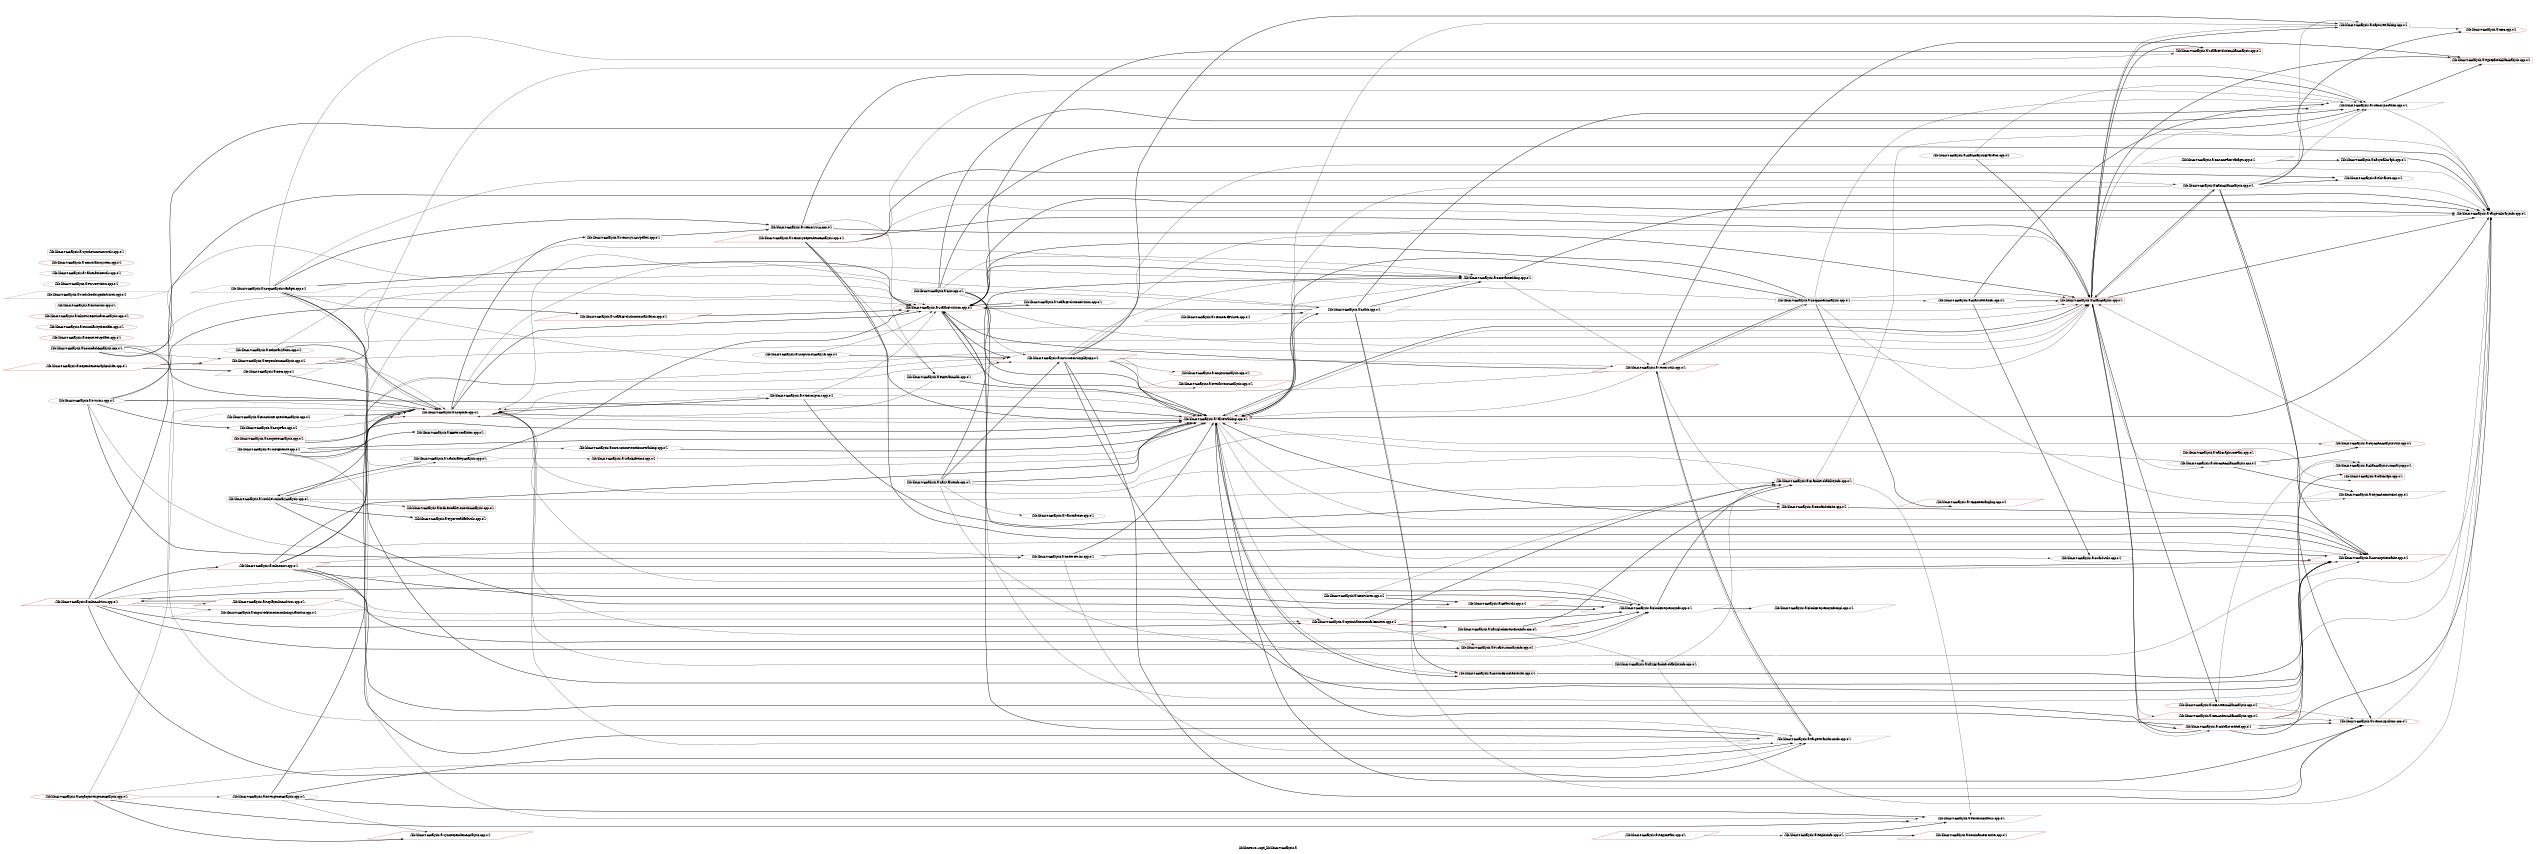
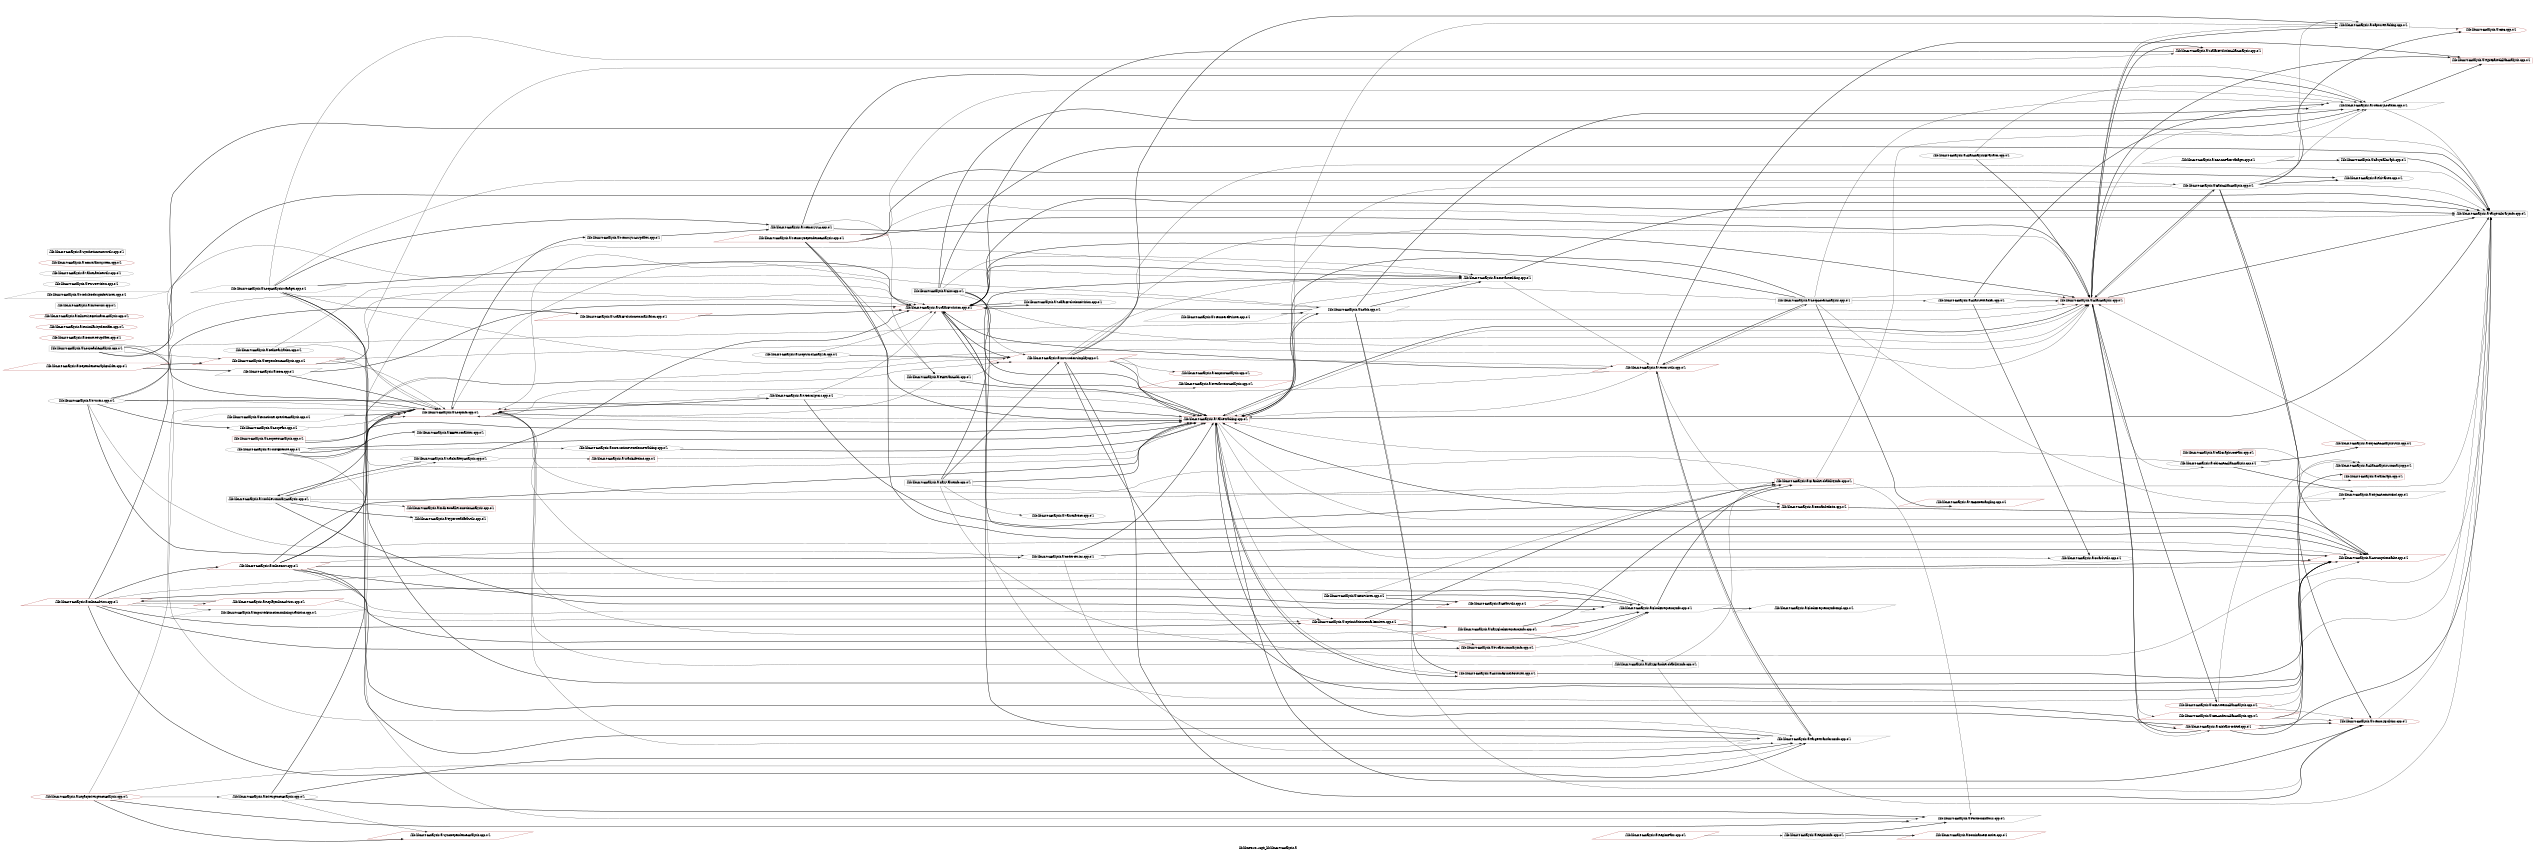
  digraph {
    label="lib/libLTO.so.13git_lib/libLLVMAnalysis.a"
    rankdir=LR
    node [color=gray40 group=0 shape=cylinder]
    edge [style=bold]
    n1 [label="{lib/libLLVMAnalysis.a(EHPersonalities.cpp.o)}"]
    n2 [color=brown label="{lib/libLLVMAnalysis.a(VectorUtils.cpp.o)}" shape=parallelogram]
    n3 [color=brown label="{lib/libLLVMAnalysis.a(DemandedBits.cpp.o)}"]
    n4 [label="{lib/libLLVMAnalysis.a(LoopAccessAnalysis.cpp.o)}"]
    n5 [color=brown label="{lib/libLLVMAnalysis.a(LoopInfo.cpp.o)}" shape=parallelogram]
    n6 [color=brown label="{lib/libLLVMAnalysis.a(ScalarEvolution.cpp.o)}" shape=ellipse]
    n7 [label="{lib/libLLVMAnalysis.a(TargetTransformInfo.cpp.o)}" shape=parallelogram]
    n8 [color=brown label="{lib/libLLVMAnalysis.a(TypeBasedAliasAnalysis.cpp.o)}"]
    n9 [color=brown label="{lib/libLLVMAnalysis.a(ValueTracking.cpp.o)}"]
    n10 [color=brown label="{lib/libLLVMAnalysis.a(AssumptionCache.cpp.o)}" shape=parallelogram]
    n11 [color=brown label="{lib/libLLVMAnalysis.a(AliasAnalysis.cpp.o)}"]
    n12 [label="{lib/libLLVMAnalysis.a(MemoryLocation.cpp.o)}" shape=parallelogram]
    n13 [label="{lib/libLLVMAnalysis.a(AliasSetTracker.cpp.o)}" shape=ellipse]
    n14 [color=brown label="{lib/libLLVMAnalysis.a(VFABIDemangling.cpp.o)}" shape=parallelogram]
    n15 [label="{lib/libLLVMAnalysis.a(ObjCARCInstKind.cpp.o)}" shape=parallelogram]
    n16 [label="{lib/libLLVMAnalysis.a(IVDescriptors.cpp.o)}" shape=ellipse]
    n17 [label="{lib/libLLVMAnalysis.a(MemorySSAUpdater.cpp.o)}"]
    n18 [label="{lib/libLLVMAnalysis.a(TargetLibraryInfo.cpp.o)}"]
    n19 [label="{lib/libLLVMAnalysis.a(ConstantFolding.cpp.o)}"]
    n20 [color=brown label="{lib/libLLVMAnalysis.a(InstructionSimplify.cpp.o)}" shape=parallelogram]
    n21 [label="{lib/libLLVMAnalysis.a(ScalarEvolutionDivision.cpp.o)}" shape=ellipse]
    n22 [color=brown label="{lib/libLLVMAnalysis.a(AssumeBundleQueries.cpp.o)}"]
    n23 [label="{lib/libLLVMAnalysis.a(GuardUtils.cpp.o)}" shape=ellipse]
    n24 [label="{lib/libLLVMAnalysis.a(Loads.cpp.o)}" shape=parallelogram]
    n25 [color=brown label="{lib/libLLVMAnalysis.a(OptimizationRemarkEmitter.cpp.o)}" shape=ellipse]
    n26 [label="{lib/libLLVMAnalysis.a(BasicAliasAnalysis.cpp.o)}" shape=ellipse]
    n27 [color=brown label="{lib/libLLVMAnalysis.a(CFLAndersAliasAnalysis.cpp.o)}" shape=parallelogram]
    n28 [color=brown label="{lib/libLLVMAnalysis.a(CFLSteensAliasAnalysis.cpp.o)}" shape=ellipse]
    n29 [label="{lib/libLLVMAnalysis.a(CaptureTracking.cpp.o)}"]
    n30 [color=brown label="{lib/libLLVMAnalysis.a(GlobalsModRef.cpp.o)}" shape=ellipse]
    n31 [label="{lib/libLLVMAnalysis.a(ObjCARCAliasAnalysis.cpp.o)}" shape=ellipse]
    n32 [color=brown label="{lib/libLLVMAnalysis.a(ScalarEvolutionAliasAnalysis.cpp.o)}"]
    n33 [label="{lib/libLLVMAnalysis.a(MemorySSA.cpp.o)}"]
    n34 [color=brown label="{lib/libLLVMAnalysis.a(MemoryBuiltins.cpp.o)}" shape=ellipse]
    n35 [color=brown label="{lib/libLLVMAnalysis.a(CmpInstAnalysis.cpp.o)}" shape=ellipse]
    n36 [color=brown label="{lib/libLLVMAnalysis.a(OverflowInstAnalysis.cpp.o)}" shape=parallelogram]
    n37 [color=brown label="{lib/libLLVMAnalysis.a(ProfileSummaryInfo.cpp.o)}"]
    n38 [label="{lib/libLLVMAnalysis.a(BlockFrequencyInfo.cpp.o)}" shape=parallelogram]
    n39 [color=brown label="{lib/libLLVMAnalysis.a(BranchProbabilityInfo.cpp.o)}"]
    n40 [color=brown label="{lib/libLLVMAnalysis.a(LazyBlockFrequencyInfo.cpp.o)}" shape=parallelogram]
    n41 [color=brown label="{lib/libLLVMAnalysis.a(CFG.cpp.o)}" shape=ellipse]
    n42 [label="{lib/libLLVMAnalysis.a(PhiValues.cpp.o)}" shape=ellipse]
    n43 [label="{lib/libLLVMAnalysis.a(AliasAnalysisSummary.cpp.o)}"]
    n44 [color=brown label="{lib/libLLVMAnalysis.a(CallGraph.cpp.o)}"]
    n45 [color=brown label="{lib/libLLVMAnalysis.a(ObjCARCAnalysisUtils.cpp.o)}" shape=ellipse]
    n46 [label="{lib/libLLVMAnalysis.a(BlockFrequencyInfoImpl.cpp.o)}" shape=parallelogram]
    n47 [label="{lib/libLLVMAnalysis.a(PostDominators.cpp.o)}" shape=parallelogram]
    n48 [label="{lib/libLLVMAnalysis.a(LazyBranchProbabilityInfo.cpp.o)}"]
    n49 [color=brown label="{lib/libLLVMAnalysis.a(DomTreeUpdater.cpp.o)}" shape=ellipse]
    n50 [label="{lib/libLLVMAnalysis.a(PHITransAddr.cpp.o)}"]
    n51 [color=brown label="{lib/libLLVMAnalysis.a(DominanceFrontier.cpp.o)}" shape=parallelogram]
    n52 [label="{lib/libLLVMAnalysis.a(IVUsers.cpp.o)}" shape=ellipse]
    n53 [label="{lib/libLLVMAnalysis.a(CodeMetrics.cpp.o)}" shape=ellipse]
    n54 [label="{lib/libLLVMAnalysis.a(LoopPass.cpp.o)}" shape=ellipse]
    n55 [color=brown label="{lib/libLLVMAnalysis.a(ScalarEvolutionNormalization.cpp.o)}" shape=parallelogram]
    n56 [color=brown label="{lib/libLLVMAnalysis.a(MemoryDependenceAnalysis.cpp.o)}" shape=parallelogram]
    n57 [color=brown label="{lib/libLLVMAnalysis.a(CallGraphSCCPass.cpp.o)}"]
    n58 [color=brown label="{lib/libLLVMAnalysis.a(InlineCost.cpp.o)}" shape=parallelogram]
    n59 [color=brown label="{lib/libLLVMAnalysis.a(HeatUtils.cpp.o)}" shape=parallelogram]
    n60 [color=brown label="{lib/libLLVMAnalysis.a(StackLifetime.cpp.o)}"]
    n61 [label="{lib/libLLVMAnalysis.a(ModuleSummaryAnalysis.cpp.o)}"]
    n62 [color=brown label="{lib/libLLVMAnalysis.a(IndirectCallPromotionAnalysis.cpp.o)}"]
    n63 [label="{lib/libLLVMAnalysis.a(StackSafetyAnalysis.cpp.o)}" shape=ellipse]
    n64 [label="{lib/libLLVMAnalysis.a(TypeMetadataUtils.cpp.o)}"]
    n65 [color=brown label="{lib/libLLVMAnalysis.a(LegacyDivergenceAnalysis.cpp.o)}" shape=ellipse]
    n66 [label="{lib/libLLVMAnalysis.a(DivergenceAnalysis.cpp.o)}" shape=ellipse]
    n67 [color=brown label="{lib/libLLVMAnalysis.a(SyncDependenceAnalysis.cpp.o)}" shape=parallelogram]
    n68 [label="{lib/libLLVMAnalysis.a(AliasAnalysisEvaluator.cpp.o)}" shape=ellipse]
    n69 [label="{lib/libLLVMAnalysis.a(CFGPrinter.cpp.o)}"]
    n70 [label="{lib/libLLVMAnalysis.a(CGSCCPassManager.cpp.o)}" shape=parallelogram]
    n71 [label="{lib/libLLVMAnalysis.a(LazyCallGraph.cpp.o)}"]
    n72 [label="{lib/libLLVMAnalysis.a(DDG.cpp.o)}" shape=parallelogram]
    n73 [color=brown label="{lib/libLLVMAnalysis.a(DependenceAnalysis.cpp.o)}" shape=parallelogram]
    n74 [label="{lib/libLLVMAnalysis.a(Delinearization.cpp.o)}" shape=ellipse]
    n75 [label="{lib/libLLVMAnalysis.a(FunctionPropertiesAnalysis.cpp.o)}" shape=parallelogram]
    n76 [color=brown label="{lib/libLLVMAnalysis.a(IRSimilarityIdentifier.cpp.o)}" shape=ellipse]
    n77 [color=brown label="{lib/libLLVMAnalysis.a(InlineAdvisor.cpp.o)}" shape=parallelogram]
    n78 [label="{lib/libLLVMAnalysis.a(ImportedFunctionsInliningStatistics.cpp.o)}" shape=parallelogram]
    n79 [color=brown label="{lib/libLLVMAnalysis.a(ReplayInlineAdvisor.cpp.o)}" shape=parallelogram]
    n80 [color=brown label="{lib/libLLVMAnalysis.a(InlineSizeEstimatorAnalysis.cpp.o)}" shape=ellipse]
    n81 [label="{lib/libLLVMAnalysis.a(InstCount.cpp.o)}"]
    n82 [label="{lib/libLLVMAnalysis.a(LazyValueInfo.cpp.o)}"]
    n83 [label="{lib/libLLVMAnalysis.a(ValueLattice.cpp.o)}" shape=ellipse]
    n84 [label="{lib/libLLVMAnalysis.a(Lint.cpp.o)}"]
    n85 [label="{lib/libLLVMAnalysis.a(LoopAnalysisManager.cpp.o)}" shape=parallelogram]
    n86 [label="{lib/libLLVMAnalysis.a(LoopCacheAnalysis.cpp.o)}"]
    n87 [color=brown label="{lib/libLLVMAnalysis.a(LoopNestAnalysis.cpp.o)}"]
    n88 [label="{lib/libLLVMAnalysis.a(MemDerefPrinter.cpp.o)}" shape=parallelogram]
    n89 [label="{lib/libLLVMAnalysis.a(ModuleDebugInfoPrinter.cpp.o)}" shape=parallelogram]
    n90 [label="{lib/libLLVMAnalysis.a(MustExecute.cpp.o)}" shape=ellipse]
    n91 [label="{lib/libLLVMAnalysis.a(InstructionPrecedenceTracking.cpp.o)}" shape=ellipse]
    n92 [label="{lib/libLLVMAnalysis.a(RegionInfo.cpp.o)}"]
    n93 [label="{lib/libLLVMAnalysis.a(PtrUseVisitor.cpp.o)}" shape=ellipse]
    n94 [label="{lib/libLLVMAnalysis.a(ValueLatticeUtils.cpp.o)}" shape=ellipse]
    n95 [color=brown label="{lib/libLLVMAnalysis.a(ConstraintSystem.cpp.o)}" shape=ellipse]
    n96 [label="{lib/libLLVMAnalysis.a(LoopUnrollAnalyzer.cpp.o)}" shape=ellipse]
    n97 [color=brown label="{lib/libLLVMAnalysis.a(DependenceGraphBuilder.cpp.o)}" shape=parallelogram]
    n98 [color=brown label="{lib/libLLVMAnalysis.a(RegionPass.cpp.o)}" shape=parallelogram]
    n99 [label="{lib/libLLVMAnalysis.a(SyntheticCountsUtils.cpp.o)}"]
    n2 -> n3 [style=solid]
    n2 -> n4 [style=solid]
    n2 -> n5 [style=solid]
    n2 -> n6
    n2 -> n7 [style=solid]
    n2 -> n8
    n2 -> n9 [style=solid]
    n3 -> n9
    n3 -> n10
    n4 -> n2
    n4 -> n5 [style=solid]
    n4 -> n6
    n4 -> n9
    n4 -> n11 [style=solid]
    n4 -> n12 [style=solid]
    n4 -> n13 [style=solid]
    n4 -> n14
    n4 -> n15 [style=solid]
-   n5 -> n6
+   n72 -> n6
    n5 -> n9 [style=solid]
    n5 -> n16
    n5 -> n17
    n6 -> n9
    n6 -> n10 [style=solid]
    n6 -> n18
    n6 -> n19
    n6 -> n20
    n6 -> n21
    n7 -> n2
    n7 -> n5 [style=solid]
    n7 -> n6
    n9 -> n5 [style=solid]
    n9 -> n10 [style=solid]
    n9 -> n11 [style=solid]
    n9 -> n18
    n9 -> n22
    n9 -> n23 [style=solid]
    n9 -> n24
    n9 -> n25 [style=solid]
    n11 -> n8
    n11 -> n9
    n11 -> n12 [style=solid]
    n11 -> n18
    n11 -> n26 [style=solid]
    n11 -> n27 [style=solid]
    n11 -> n28
    n11 -> n29
    n11 -> n30 [style=solid]
    n11 -> n31 [style=solid]
    n11 -> n32
    n12 -> n8
    n12 -> n18 [style=solid]
    n13 -> n11
    n13 -> n12
    n13 -> n23
    n16 -> n3
    n16 -> n5 [style=solid]
    n16 -> n6 [style=solid]
    n16 -> n9 [style=solid]
    n17 -> n33
    n19 -> n2 [style=solid]
    n19 -> n9 [style=solid]
    n19 -> n18
    n20 -> n2 [style=solid]
    n20 -> n9
    n20 -> n10
    n20 -> n11 [style=solid]
    n20 -> n18 [style=solid]
    n20 -> n19 [style=solid]
    n20 -> n29
    n20 -> n34
    n20 -> n35 [style=solid]
    n20 -> n36 [style=solid]
    n21 -> n6
    n22 -> n9 [style=solid]
    n22 -> n10
    n24 -> n5 [style=solid]
    n24 -> n6
    n24 -> n9 [style=solid]
    n24 -> n11 [style=solid]
    n24 -> n12
    n24 -> n19
    n24 -> n22
    n24 -> n34 [style=solid]
    n25 -> n37 [style=solid]
-   n25 -> n38
    n25 -> n39
    n25 -> n40
    n26 -> n9 [style=solid]
    n26 -> n10
    n26 -> n11
    n26 -> n12 [style=solid]
    n26 -> n18 [style=solid]
    n26 -> n29 [style=solid]
    n26 -> n34
    n26 -> n41
    n26 -> n42
    n27 -> n18 [style=solid]
    n27 -> n34 [style=solid]
    n27 -> n43 [style=solid]
    n28 -> n18 [style=solid]
    n28 -> n34 [style=solid]
    n28 -> n43 [style=solid]
    n29 -> n9 [style=solid]
    n29 -> n11 [style=solid]
    n29 -> n41 [style=solid]
    n30 -> n9
    n30 -> n11
    n30 -> n18
    n30 -> n34
    n30 -> n44
    n31 -> n9 [style=solid]
    n31 -> n15
    n31 -> n45
    n32 -> n6
    n33 -> n11
    n33 -> n12
    n33 -> n50 [style=solid]
    n34 -> n9
    n34 -> n18 [style=solid]
    n37 -> n38 [style=solid]
    n38 -> n5 [style=solid]
    n38 -> n39
    n38 -> n46
    n39 -> n5 [style=solid]
    n39 -> n18 [style=solid]
    n39 -> n47 [style=solid]
    n40 -> n5 [style=solid]
    n40 -> n38
    n40 -> n39
    n40 -> n48 [style=solid]
    n45 -> n11 [style=solid]
    n48 -> n5 [style=solid]
    n48 -> n18 [style=solid]
    n48 -> n39 [style=solid]
    n50 -> n5 [style=solid]
    n50 -> n9
    n50 -> n20 [style=solid]
    n52 -> n5 [style=solid]
    n52 -> n6 [style=solid]
    n52 -> n9
    n52 -> n10 [style=solid]
    n52 -> n53
    n52 -> n54
    n52 -> n55
    n53 -> n7 [style=solid]
    n53 -> n9
    n53 -> n10
    n54 -> n5 [style=solid]
    n55 -> n6
    n56 -> n9
    n56 -> n10
    n56 -> n11
    n56 -> n12 [style=solid]
    n56 -> n18 [style=solid]
    n56 -> n42
    n56 -> n50 [style=solid]
    n57 -> n44 [style=solid]
    n58 -> n5
    n58 -> n7
    n58 -> n9
    n58 -> n10
    n58 -> n19 [style=solid]
    n58 -> n20 [style=solid]
    n58 -> n25 [style=solid]
    n58 -> n38
    n58 -> n53 [style=solid]
    n58 -> n59
    n59 -> n38
    n60 -> n9 [style=solid]
    n61 -> n5
    n61 -> n38
    n61 -> n39 [style=solid]
    n61 -> n62 [style=solid]
    n61 -> n63 [style=solid]
    n61 -> n64
    n63 -> n6
    n63 -> n60 [style=solid]
    n63 -> n61
    n65 -> n5 [style=solid]
    n65 -> n7 [style=solid]
    n65 -> n47
    n65 -> n66 [style=solid]
    n65 -> n67
    n66 -> n5
    n66 -> n7
    n66 -> n47
    n66 -> n67 [style=solid]
    n68 -> n11
    n68 -> n12 [style=solid]
    n69 -> n38
    n69 -> n39 [style=solid]
    n69 -> n59
    n70 -> n71
    n71 -> n18
    n72 -> n5
    n73 -> n5 [style=solid]
    n73 -> n6 [style=solid]
    n73 -> n9 [style=solid]
    n73 -> n11 [style=solid]
    n73 -> n12 [style=solid]
-   n74 -> n5
+   n74 -> n5 [style=solid]
    n74 -> n6 [style=solid]
    n75 -> n5
    n77 -> n7
    n77 -> n10 [style=solid]
    n77 -> n18
    n77 -> n25
    n77 -> n37
    n77 -> n38
    n77 -> n58
    n77 -> n78 [style=solid]
    n77 -> n79 [style=solid]
    n79 -> n25 [style=solid]
    n79 -> n77
    n82 -> n9
    n82 -> n10 [style=solid]
-   n82 -> n45 [style=solid]
+   n82 -> n18 [style=solid]
    n82 -> n19
    n82 -> n20
    n82 -> n83 [style=solid]
    n84 -> n9
    n84 -> n10
    n84 -> n11 [style=solid]
    n84 -> n12
    n84 -> n18
    n84 -> n19 [style=solid]
    n84 -> n20 [style=solid]
    n84 -> n24 [style=solid]
    n85 -> n5 [style=solid]
    n85 -> n6
    n85 -> n10
    n85 -> n11 [style=solid]
    n85 -> n26 [style=solid]
    n85 -> n30
    n85 -> n32 [style=solid]
    n85 -> n33
    n86 -> n5
    n86 -> n6 [style=solid]
    n86 -> n7 [style=solid]
    n86 -> n11 [style=solid]
    n86 -> n12
    n86 -> n73 [style=solid]
    n87 -> n5 [style=solid]
    n87 -> n9
    n88 -> n24
    n90 -> n1
    n90 -> n5
    n90 -> n9
    n90 -> n20 [style=solid]
    n90 -> n47 [style=solid]
    n90 -> n91 [style=solid]
    n91 -> n9
    n92 -> n47
    n92 -> n51
    n96 -> n6 [style=solid]
    n96 -> n20
    n97 -> n72
    n97 -> n73
    n98 -> n92 [style=solid]
  }
